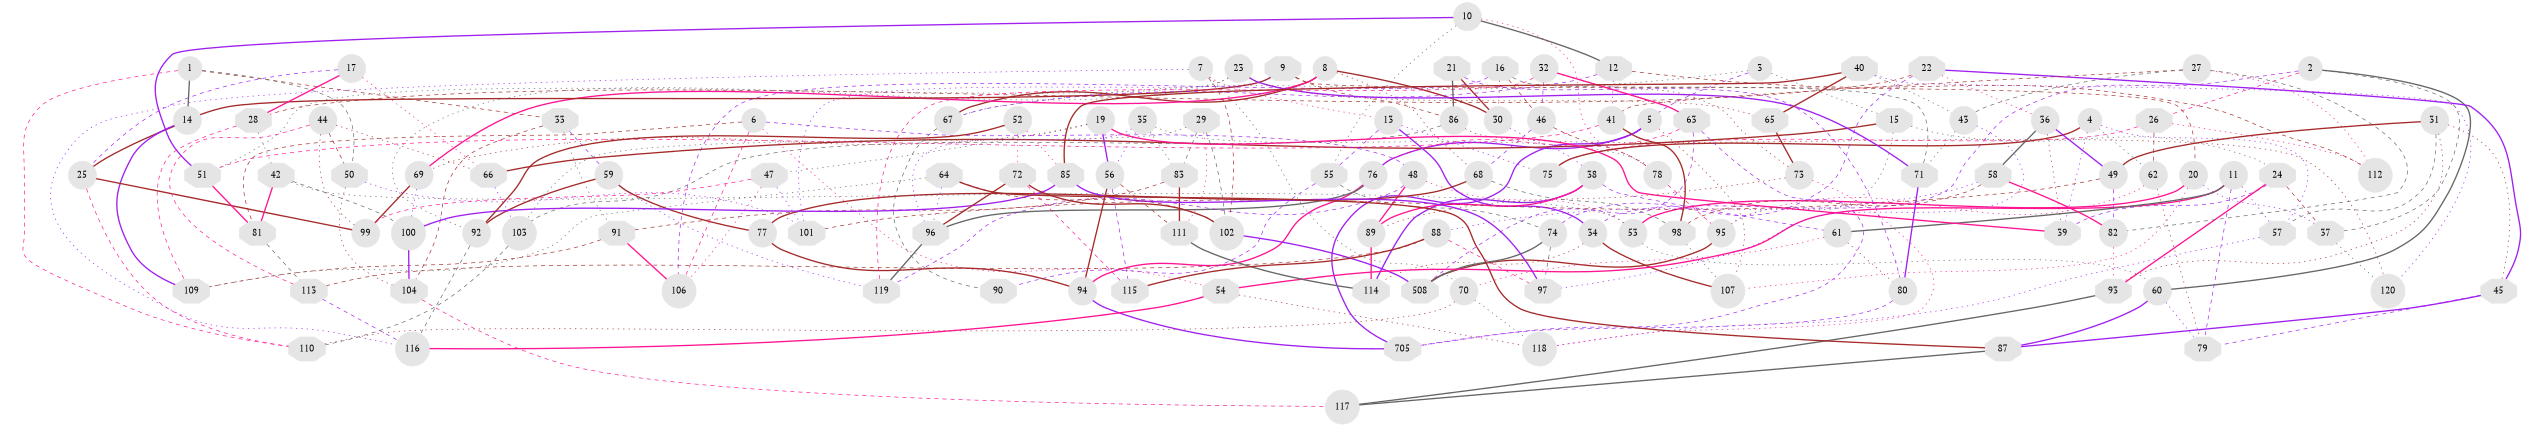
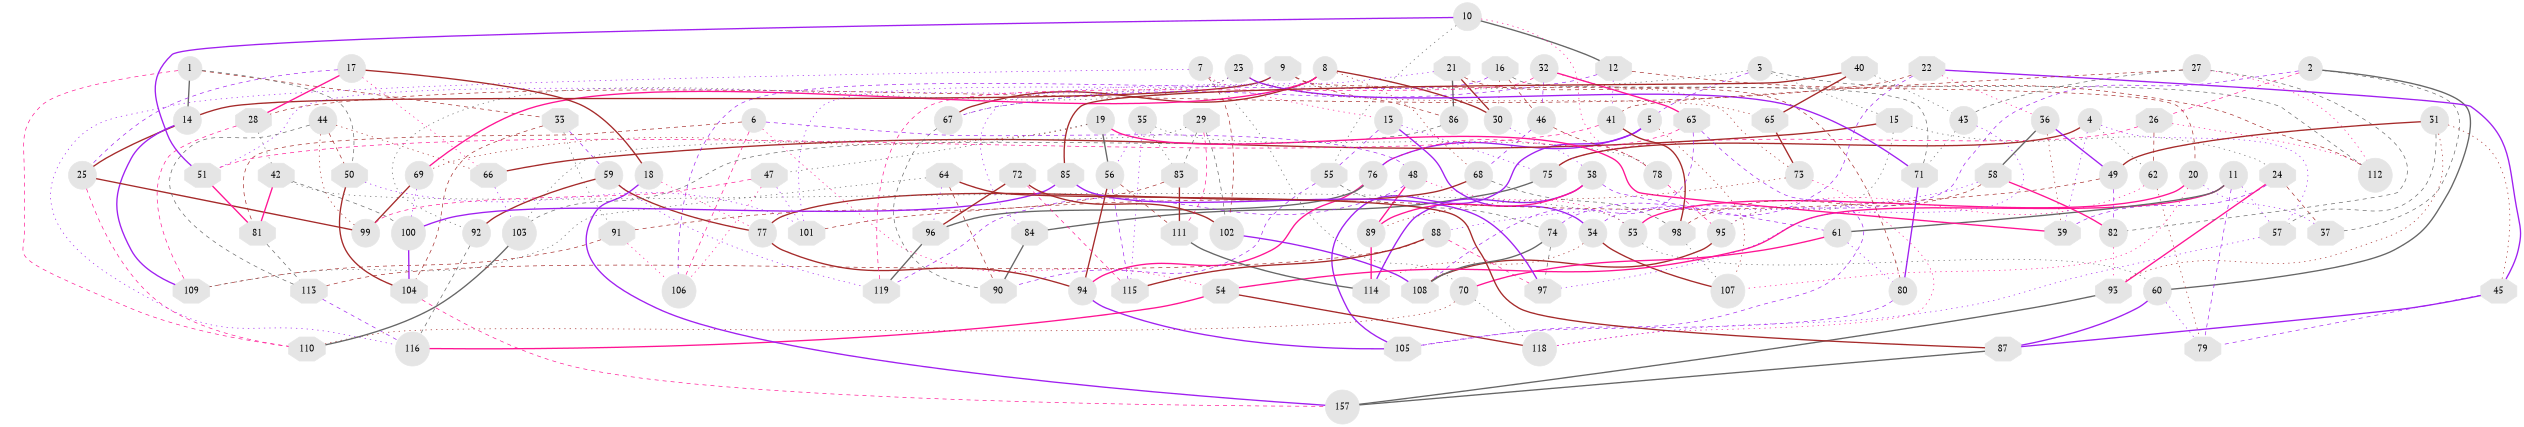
  graph {
    fontname="PT Serif"
    node [color=gray90 fontname="PT Serif" shape=circle style=filled]
    edge [color=brown fontname="PT Serif" style=dotted]
    1
    14
    33 [shape=octagon]
    50 [shape=octagon]
    110 [shape=octagon]
    25
    109 [shape=octagon]
    59
    91 [shape=octagon]
    104 [shape=octagon]
    101 [shape=octagon]
    26 [shape=octagon]
    2
    34
    37 [shape=octagon]
    60
    112
    62
    75 [shape=octagon]
    107
    114 [shape=octagon]
-   120
    79 [shape=octagon]
    87 [shape=octagon]
    3
    5
    15 [shape=octagon]
    67
    76
-   105 [shape=octagon label=705]
+   105 [shape=octagon]
    24 [shape=octagon]
    66 [shape=octagon]
    95
    90 [shape=octagon]
    39 [shape=octagon]
    4
    57 [shape=octagon]
    118
+   84 [shape=octagon]
    94
    96 [shape=octagon]
    6
    48
    54 [shape=octagon]
    81 [shape=octagon]
    106
    53
    119 [shape=octagon]
    89
    116
    113 [shape=octagon]
    7
    13
    70
    102
    55 [shape=octagon]
-   108 [shape=octagon label=508]
+   108 [shape=octagon]
    8
    30
    68
    69
    38
    77
    98 [shape=octagon]
    99
    100
    9 [shape=octagon]
    20
    86
    103
    12 [shape=octagon]
    10
    51 [shape=octagon]
    78
    41
    74
    11
    61
    80
    93 [shape=octagon]
    16 [shape=octagon]
    46
    71 [shape=octagon]
    17
+   18
    28 [shape=octagon]
-   117
+   117 [label=157]
    42 [shape=octagon]
    19
    47 [shape=octagon]
    56
    111 [shape=octagon]
    115 [shape=octagon]
    21 [shape=octagon]
    22 [shape=octagon]
    36
    45 [shape=octagon]
    49
    58 [shape=octagon]
    97 [shape=octagon]
    23
    65 [shape=octagon]
    92
    73
    27
    43
    82
    29 [shape=octagon]
    83 [shape=octagon]
    31
    32
    63 [shape=octagon]
    35
    88
    40 [shape=octagon]
    85 [shape=octagon]
    44
-   52
    72 [shape=octagon]
    64 [shape=octagon]
    1 -- 14 [color=gray40 style=bold]
    1 -- 33 [style=dashed]
    1 -- 50 [color=gray40 style=dashed]
    1 -- 110 [color=deeppink style=dashed]
    14 -- 25 [style=bold]
    14 -- 109 [color=purple style=bold]
    33 -- 59 [color=purple style=dashed]
    33 -- 91 [color=gray40]
    33 -- 104 [style=dashed]
-   50 -- 104
+   50 -- 104 [style=bold]
    50 -- 101 [color=purple]
    25 -- 110 [color=deeppink style=dashed]
    25 -- 99 [style=bold]
    59 -- 119 [color=purple]
    59 -- 77 [style=bold]
    59 -- 92 [style=bold]
    91 -- 109 [style=dashed]
-   91 -- 106 [color=deeppink style=bold]
+   91 -- 106 [color=deeppink]
    104 -- 117 [color=deeppink style=dashed]
    26 -- 112 [color=deeppink]
    26 -- 62 [style=dashed]
    26 -- 75 [color=deeppink style=dashed]
    2 -- 26 [color=deeppink style=dashed]
    2 -- 34 [color=purple style=dashed]
    2 -- 37 [color=gray40 style=dashed]
    2 -- 60 [color=gray40 style=bold]
    34 -- 107 [style=bold]
    34 -- 114
-   37 -- 120 [color=gray40]
    60 -- 79 [color=purple]
    60 -- 87 [color=purple style=bold]
    62 -- 79
    62 -- 95 [color=deeppink]
+   75 -- 84 [color=gray40 style=bold]
    87 -- 117 [color=gray40 style=bold]
+   3 -- 112 [color=gray40 style=dashed]
    3 -- 5 [color=purple style=dashed]
    3 -- 15 [color=gray40]
    3 -- 67 [color=gray40]
    5 -- 107
    5 -- 76 [color=purple style=bold]
    5 -- 105 [color=purple style=bold]
    15 -- 24 [color=gray40]
    15 -- 66 [style=bold]
    15 -- 95 [color=gray40]
    67 -- 90 [color=gray40 style=dashed]
    76 -- 94 [color=deeppink style=bold]
    76 -- 96 [color=gray40 style=bold]
    24 -- 37 [style=dashed]
    24 -- 39 [color=purple style=dashed]
    24 -- 93 [color=deeppink style=bold]
    66 -- 103 [color=purple]
    95 -- 108 [style=bold]
    4 -- 62 [color=gray40]
    4 -- 75 [style=bold]
    4 -- 39 [color=purple]
    4 -- 57 [color=purple]
    57 -- 118 [color=purple]
+   84 -- 90 [color=gray40 style=bold]
    94 -- 105 [color=purple style=bold]
    96 -- 119 [color=gray40 style=bold]
    6 -- 48 [color=purple style=dashed]
    6 -- 54 [color=deeppink]
    6 -- 81 [style=dashed]
    6 -- 106 [color=deeppink style=dashed]
    48 -- 53 [color=deeppink]
    48 -- 119 [color=purple style=dashed]
    48 -- 89 [color=deeppink style=bold]
-   54 -- 118
+   54 -- 118 [style=bold]
    54 -- 116 [color=deeppink style=bold]
    81 -- 113 [color=gray40 style=dashed]
    53 -- 60 [color=gray40]
    89 -- 114 [color=deeppink style=bold]
    113 -- 116 [color=purple style=dashed]
    7 -- 116 [color=purple]
    7 -- 13 [color=deeppink]
    7 -- 70 [color=gray40]
    7 -- 102 [style=dashed]
    13 -- 34 [color=purple style=bold]
    13 -- 75 [color=purple]
    13 -- 55 [color=purple style=dashed]
    70 -- 110
    70 -- 118 [color=gray40]
    102 -- 108 [color=purple style=bold]
    55 -- 90 [color=purple style=dashed]
    55 -- 74 [color=gray40 style=dashed]
    8 -- 67 [style=bold]
    8 -- 30 [style=bold]
    8 -- 68
    8 -- 69 [color=deeppink style=bold]
    30 -- 38 [color=purple]
    68 -- 77 [style=bold]
    68 -- 98 [color=gray40 style=dashed]
    69 -- 99 [style=bold]
    69 -- 100 [color=purple]
    38 -- 114 [color=purple style=bold]
    38 -- 89 [color=deeppink style=bold]
    38 -- 61 [color=purple style=dashed]
    77 -- 94 [style=bold]
    98 -- 107 [color=gray40]
    100 -- 104 [color=purple style=bold]
    9 -- 14 [style=bold]
    9 -- 101 [color=purple]
    9 -- 20 [style=dashed]
    9 -- 86 [style=dashed]
    20 -- 37 [color=purple]
    20 -- 107 [color=deeppink]
    20 -- 53 [color=deeppink style=bold]
-   86 -- 120
    86 -- 103 [color=gray40 style=dashed]
-   103 -- 110 [color=gray40 style=dashed]
+   103 -- 110 [color=gray40 style=bold]
    12 -- 112 [style=dashed]
    12 -- 67 [color=purple style=dashed]
    12 -- 41 [color=purple]
    10 -- 55 [color=gray40]
    10 -- 12 [color=gray40 style=bold]
    10 -- 51 [color=purple style=bold]
    10 -- 78 [color=deeppink]
    51 -- 81 [color=deeppink style=bold]
    78 -- 95 [color=deeppink style=dashed]
    41 -- 98 [style=bold]
    41 -- 51 [color=deeppink style=dashed]
    74 -- 108 [color=gray40 style=bold]
    74 -- 97 [color=gray40 style=dashed]
    11 -- 79 [color=purple style=dashed]
    11 -- 57 [color=purple]
    11 -- 54 [color=deeppink style=bold]
    11 -- 61 [color=gray40 style=bold]
-   61 -- 70 [color=deeppink]
-   61 -- 80
+   61 -- 70 [color=deeppink style=bold]
+   61 -- 80 [color=purple]
    80 -- 105 [color=purple style=dashed]
    93 -- 117 [color=gray40 style=bold]
    16 -- 106 [color=purple style=dashed]
    16 -- 30
    16 -- 46 [style=dashed]
    16 -- 71 [color=gray40 style=dashed]
    46 -- 68 [color=purple style=dashed]
    46 -- 78 [style=dashed]
    71 -- 80 [color=purple style=bold]
    17 -- 25 [color=purple style=dashed]
    17 -- 66 [color=deeppink]
+   17 -- 18 [style=bold]
    17 -- 28 [color=deeppink style=bold]
+   18 -- 77 [color=deeppink]
+   18 -- 117 [color=purple style=bold]
    28 -- 109 [color=deeppink style=dashed]
    28 -- 42 [color=gray40]
    42 -- 81 [color=deeppink style=bold]
    42 -- 53 [color=gray40]
    42 -- 100 [color=gray40 style=dashed]
    19 -- 39 [color=deeppink style=bold]
    19 -- 69
    19 -- 47 [color=gray40]
-   19 -- 56 [color=purple style=bold]
+   19 -- 56 [color=gray40 style=bold]
    47 -- 101 [color=purple]
    47 -- 106 [color=deeppink]
    47 -- 99 [color=deeppink style=dashed]
    56 -- 94 [style=bold]
    56 -- 111 [style=dashed]
    56 -- 115 [color=purple style=dashed]
    111 -- 114 [color=gray40 style=bold]
+   21 -- 84 [color=purple]
    21 -- 30 [style=bold]
    21 -- 86 [color=gray40 style=bold]
-   21 -- 80 [color=purple style=dashed]
+   21 -- 80 [style=dashed]
    22 -- 74 [color=purple style=dashed]
    22 -- 28 [style=dashed]
    22 -- 36 [color=deeppink]
    22 -- 45 [color=purple style=bold]
    36 -- 39
    36 -- 49 [color=purple style=bold]
    36 -- 58 [color=gray40 style=bold]
    45 -- 79 [color=purple style=dashed]
    45 -- 87 [color=purple style=bold]
    49 -- 101 [style=dashed]
    49 -- 82 [color=purple style=dashed]
    58 -- 98 [style=dashed]
    58 -- 82 [color=deeppink style=bold]
    58 -- 88 [color=purple]
-   23 -- 51 [color=gray40]
+   23 -- 51 [color=purple]
    23 -- 71 [color=purple style=bold]
    23 -- 65
    23 -- 92 [color=gray40]
    65 -- 73 [style=bold]
    92 -- 116 [color=gray40 style=dashed]
    73 -- 118 [color=deeppink]
    73 -- 89
    27 -- 112 [color=deeppink]
    27 -- 41 [style=dashed]
    27 -- 43 [color=gray40 style=dashed]
    27 -- 82 [color=gray40 style=dashed]
    43 -- 71 [color=gray40]
    43 -- 97 [color=purple]
    82 -- 93 [color=deeppink]
    29 -- 102 [color=gray40 style=dashed]
    29 -- 103 [color=gray40]
-   29 -- 111 [color=deeppink]
+   29 -- 111 [color=deeppink style=dashed]
    29 -- 83 [color=gray40 style=dashed]
    83 -- 91 [style=dashed]
    83 -- 111 [style=bold]
    31 -- 57 [color=gray40 style=dashed]
    31 -- 93
    31 -- 45
    31 -- 49 [style=bold]
    32 -- 119 [color=deeppink style=dashed]
    32 -- 46 [color=purple style=dashed]
    32 -- 73
    32 -- 63 [color=deeppink style=bold]
    63 -- 76 [color=deeppink style=dashed]
    63 -- 105 [color=purple style=dashed]
    63 -- 108 [color=purple style=dashed]
    35 -- 78 [color=gray40]
    35 -- 56 [color=purple]
-   35 -- 96 [color=purple]
+   35 -- 115 [color=purple]
    35 -- 83 [color=gray40]
    88 -- 113 [style=dashed]
    88 -- 115 [style=bold]
    88 -- 97 [color=deeppink style=dashed]
-   40 -- 120 [color=purple]
    40 -- 65 [style=bold]
    40 -- 43 [color=gray40]
    40 -- 85 [style=bold]
    85 -- 100 [color=purple style=bold]
    85 -- 97 [color=purple style=bold]
    44 -- 50 [style=dashed]
    44 -- 66
-   44 -- 113 [color=deeppink style=dashed]
+   44 -- 113 [color=gray40 style=dashed]
    44 -- 99
-   52 -- 92 [style=bold]
-   52 -- 85 [color=deeppink]
-   52 -- 72 [color=deeppink]
    72 -- 96 [style=bold]
    72 -- 102 [style=bold]
    72 -- 115 [color=deeppink style=dashed]
    64 -- 109 [color=gray40]
    64 -- 87 [style=bold]
-   64 -- 102 [style=dashed]
+   64 -- 90 [style=dashed]
    64 -- 96 [color=purple]
  }
